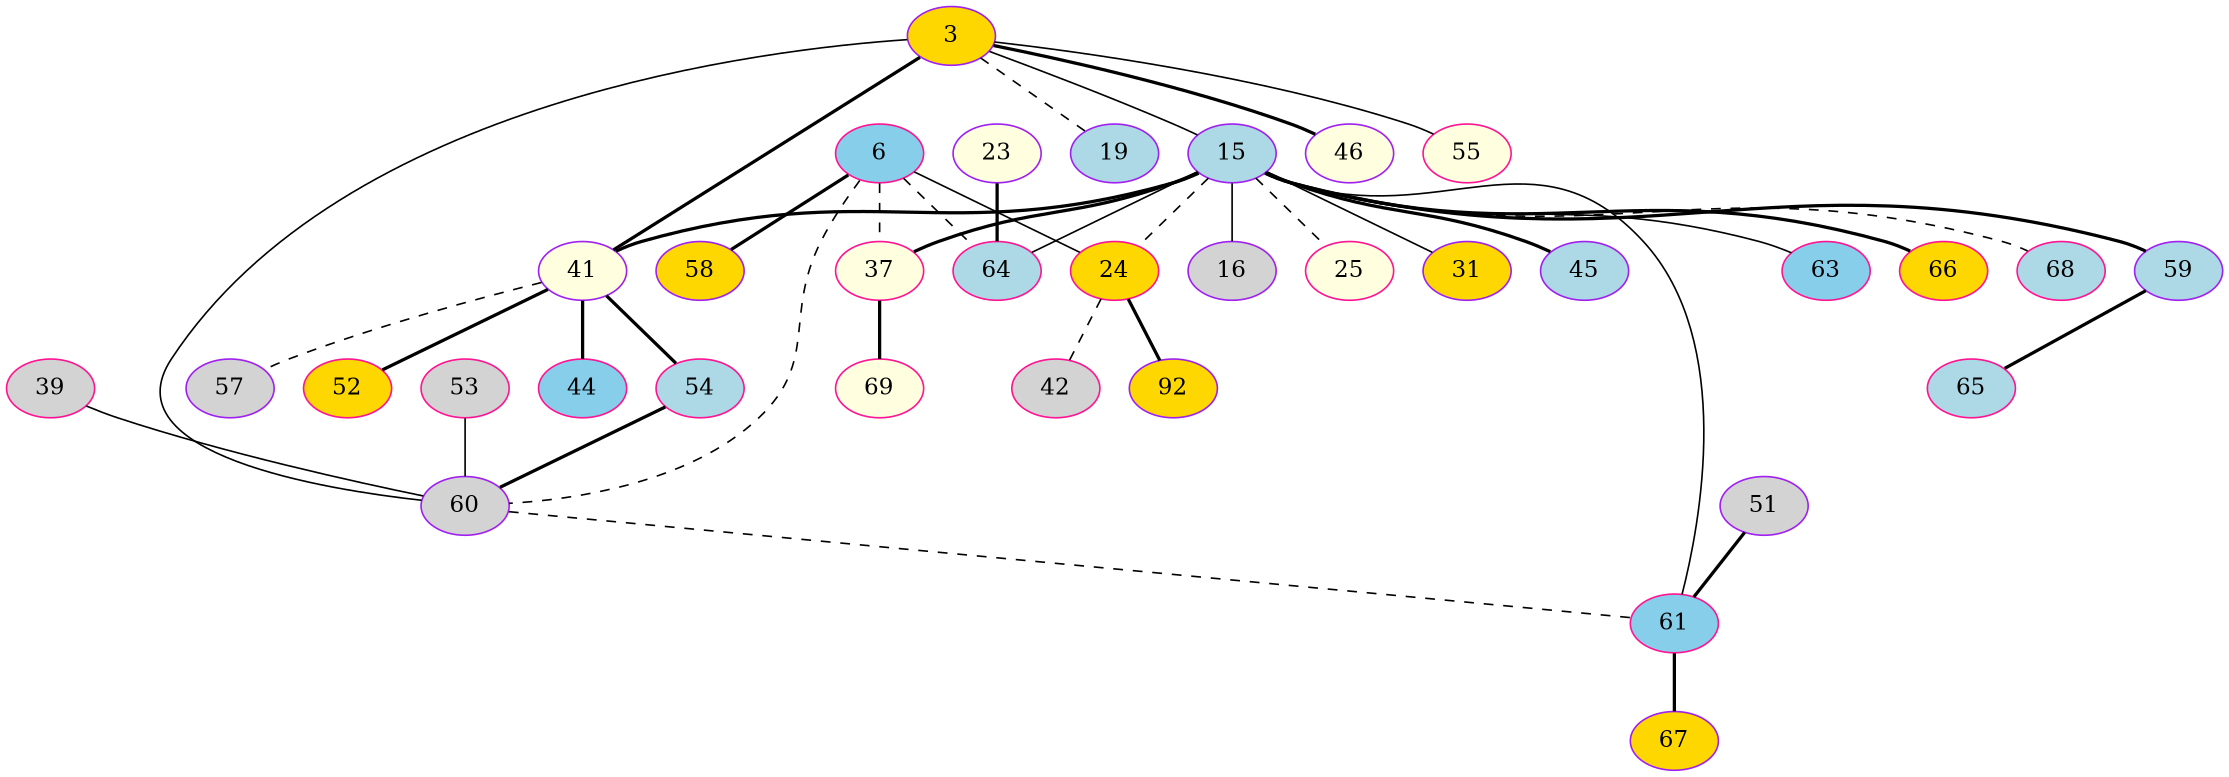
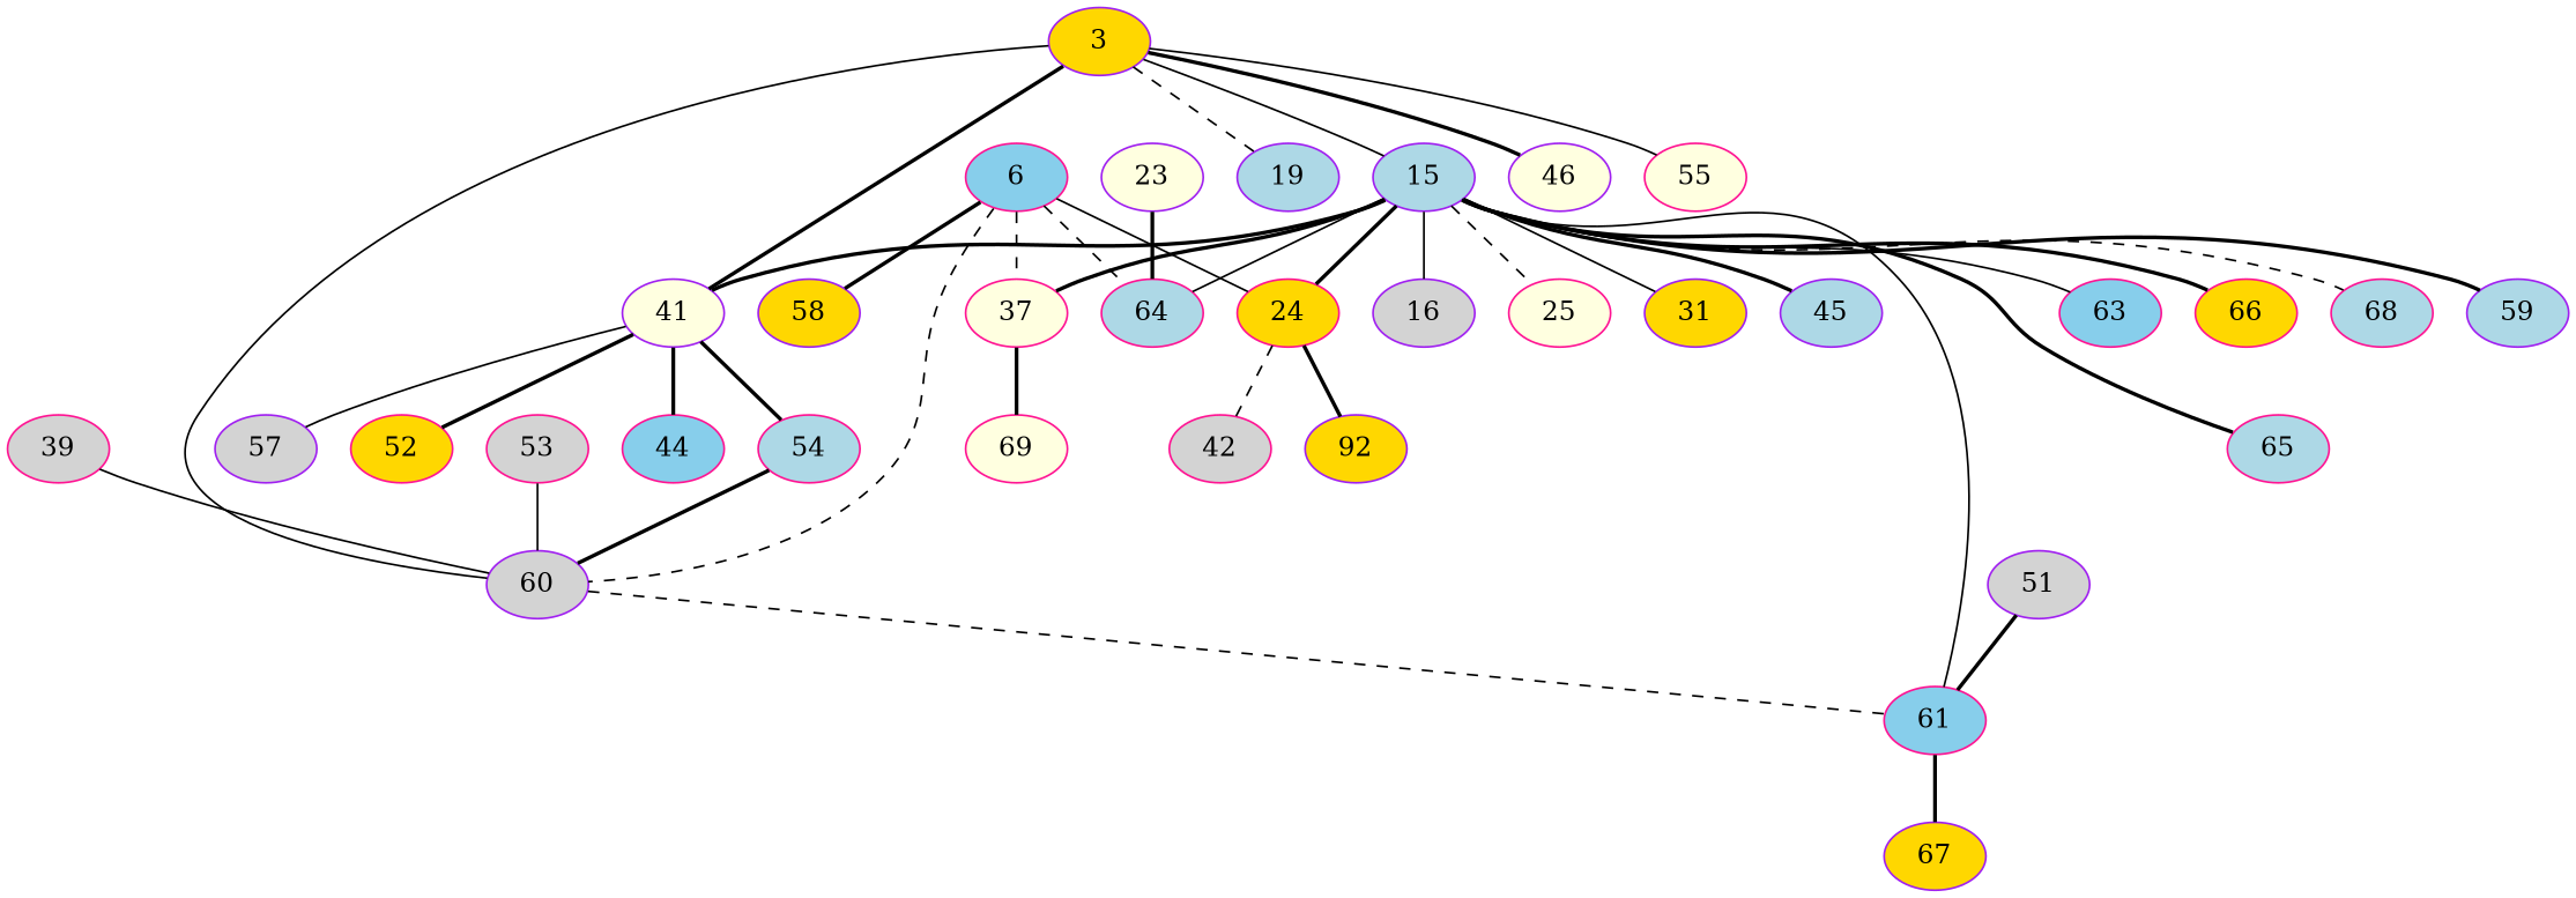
  graph {
    node [color=deeppink fillcolor=lightblue style=filled]
    edge [style=bold]
    15 [color=purple super="+14+8+12"]
    41 [color=purple fillcolor=lightyellow super="+2+27"]
    24 [fillcolor=gold super="+13"]
    37 [fillcolor=lightyellow]
    64 [super="+9"]
    16 [color=purple fillcolor=lightgrey]
    25 [fillcolor=lightyellow]
    31 [color=purple fillcolor=gold super="+18"]
    45 [color=purple super="+26"]
    59 [color=purple super="+49"]
    61 [fillcolor=skyblue super="+29+11"]
    63 [fillcolor=skyblue super="+36"]
    65
    66 [fillcolor=gold]
    68
    3 [color=purple fillcolor=gold]
    19 [color=purple]
    46 [color=purple fillcolor=lightyellow]
    55 [fillcolor=lightyellow]
    60 [color=purple fillcolor=lightgrey super="+40+30"]
    44 [fillcolor=skyblue]
    52 [fillcolor=gold]
    54 [super="+35"]
    57 [color=purple fillcolor=lightgrey]
    6 [fillcolor=skyblue super="+4"]
    58 [color=purple fillcolor=gold super="+56"]
    42 [fillcolor=lightgrey]
    n28 [color=purple fillcolor=gold label=92 super="+47"]
    69 [fillcolor=lightyellow]
    67 [color=purple fillcolor=gold]
    23 [color=purple fillcolor=lightyellow]
    39 [fillcolor=lightgrey]
    51 [color=purple fillcolor=lightgrey super="+48"]
    53 [fillcolor=lightgrey]
    15 -- 41
-   15 -- 24 [style=dashed weight=2]
+   15 -- 24 [weight=2]
    15 -- 37
    15 -- 64 [style=solid weight=3]
    15 -- 16 [style=solid]
    15 -- 25 [style=dashed]
    15 -- 31 [style=solid]
    15 -- 45
    15 -- 59
    15 -- 61 [style=solid weight=3]
    15 -- 63 [style=solid]
-   59 -- 65
+   15 -- 65
    15 -- 66
    15 -- 68 [style=dashed]
    41 -- 44
    41 -- 52
    41 -- 54
-   41 -- 57 [style=dashed]
+   41 -- 57 [style=solid]
    24 -- 42 [style=dashed]
    24 -- n28
    37 -- 69
    61 -- 67
    3 -- 15 [style=solid weight=2]
    3 -- 41 [weight=2]
    3 -- 19 [style=dashed]
    3 -- 46
    3 -- 55 [style=solid]
    3 -- 60 [style=solid weight=3]
    60 -- 61 [style=dashed]
    54 -- 60
    6 -- 24 [style=solid weight=2]
    6 -- 37 [style=dashed]
    6 -- 64 [style=dashed weight=2]
    6 -- 60 [style=dashed weight=2]
    6 -- 58
    23 -- 64
    39 -- 60 [style=solid]
    51 -- 61
    53 -- 60 [style=solid]
  }
